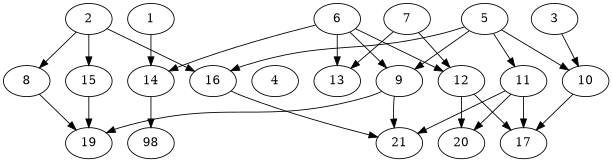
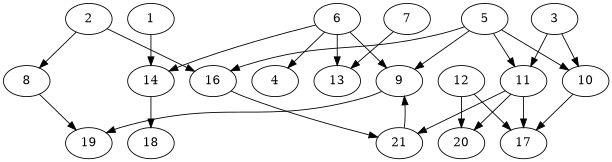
  digraph {
    node [alpha=0.16]
    1 [alpha=0.08 expect_size=4451448966231359488]
    14 [expect_size=213259871164943040512]
-   18 [alpha=0.15 expect_size=187641076631426039808 label=98]
+   18 [alpha=0.15 expect_size=187641076631426039808]
    2 [alpha=0.07 expect_size=114804085197435376]
    8 [expect_size=72692769973338112000]
-   15 [expect_size=5417939796620214272]
    16 [alpha=0.09 expect_size=205184752145771]
    19 [alpha=0.08 expect_size=339394303607232704]
    21 [alpha=0.13 expect_size=413038208043961024]
    3 [alpha=0.17 expect_size=437919503819353664]
    10 [alpha=0.08 expect_size=78981405932171296768]
    11 [expect_size=211873863937770528]
    17 [alpha=0.15 expect_size=1660536895219695616]
    20 [alpha=0.14 expect_size=141133683742465851392]
    4 [alpha=0.02 expect_size=211934081076998496]
    5 [alpha=0.15 expect_size=2188607542262800]
    9 [alpha=0.19 expect_size=56937347990201344]
    6 [alpha=0.03 expect_size=264457126663114688]
    12 [alpha=0.17 expect_size=84054820698493136]
    13 [alpha=0.13 expect_size=292609844506877824]
    7 [alpha=0.05 expect_size=239696367765667446784]
    1 -> 14
    14 -> 18
    2 -> 8
-   2 -> 15
    2 -> 16
    8 -> 19
-   15 -> 19
    16 -> 21
    3 -> 10
+   3 -> 11
    10 -> 17
    11 -> 21
    11 -> 17
    11 -> 20
    5 -> 16
    5 -> 10
    5 -> 11
    5 -> 9
    9 -> 19
-   9 -> 21
+   21 -> 9
    6 -> 14
    6 -> 9
-   6 -> 12
+   6 -> 4
    6 -> 13
    12 -> 17
    12 -> 20
-   7 -> 12
    7 -> 13
  }
